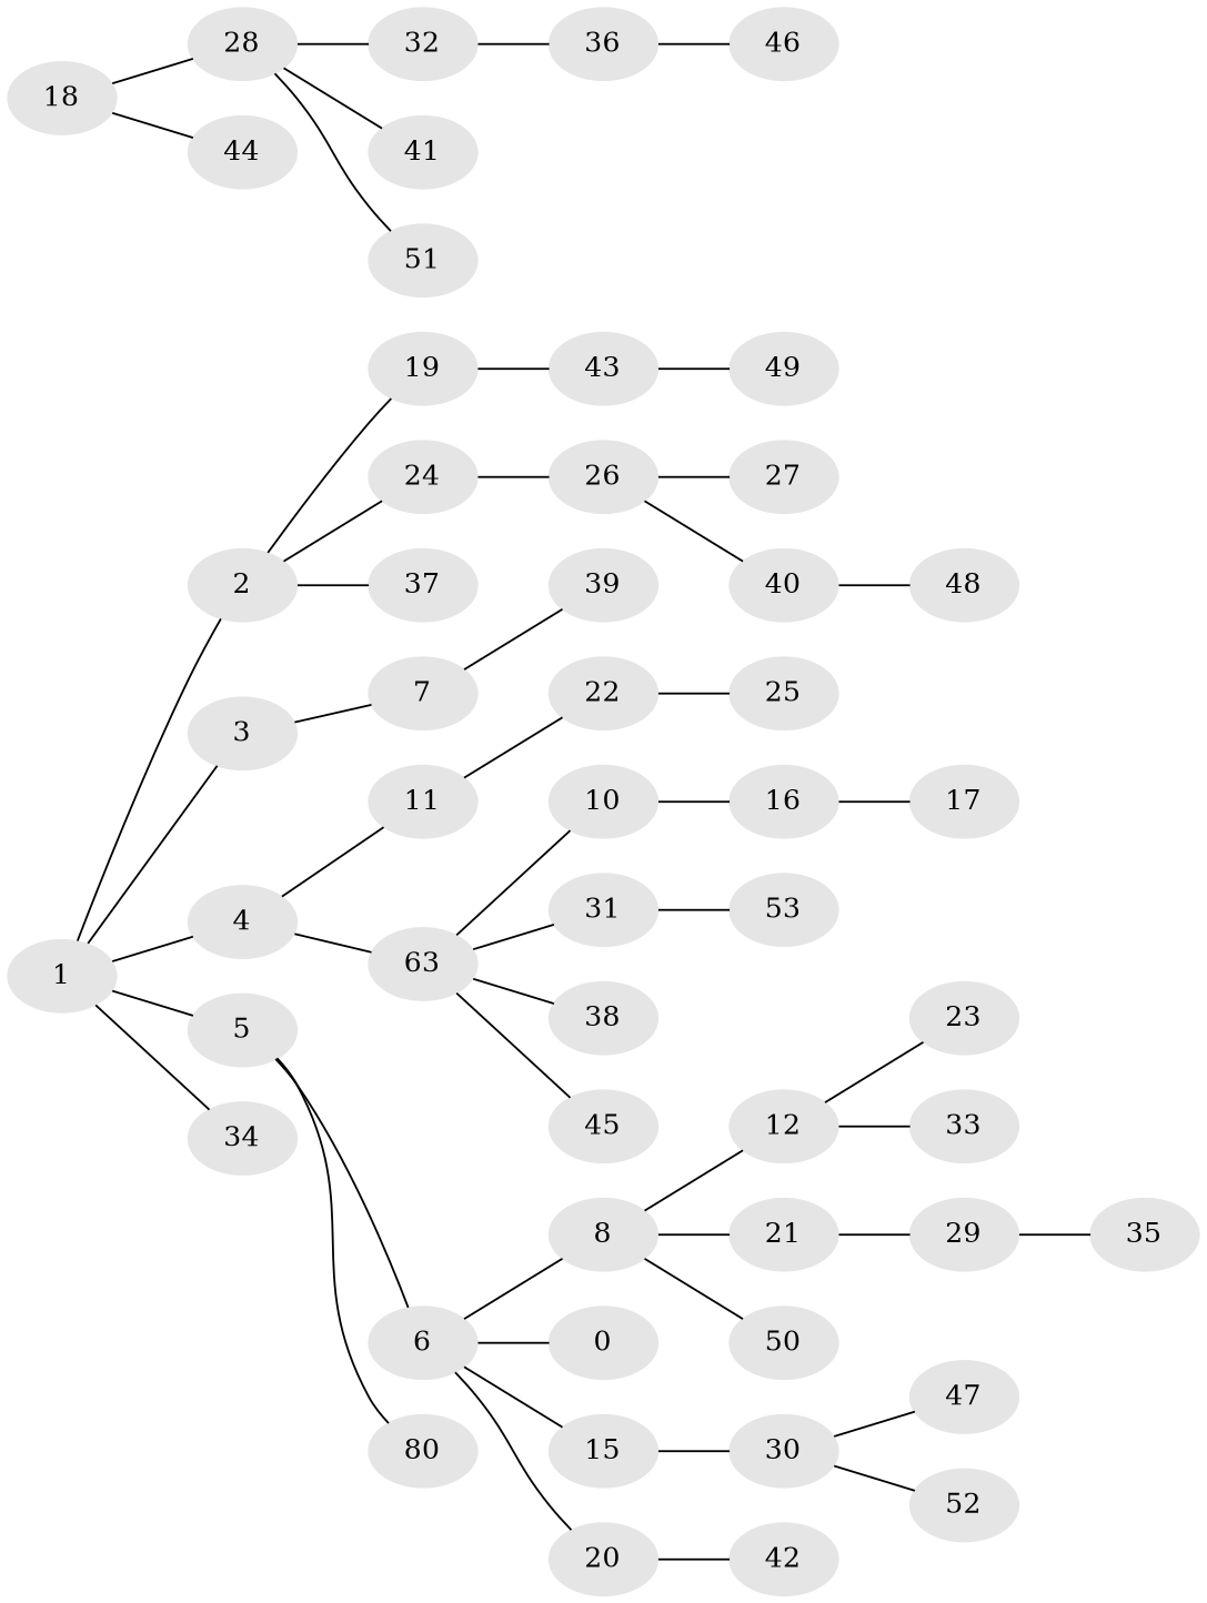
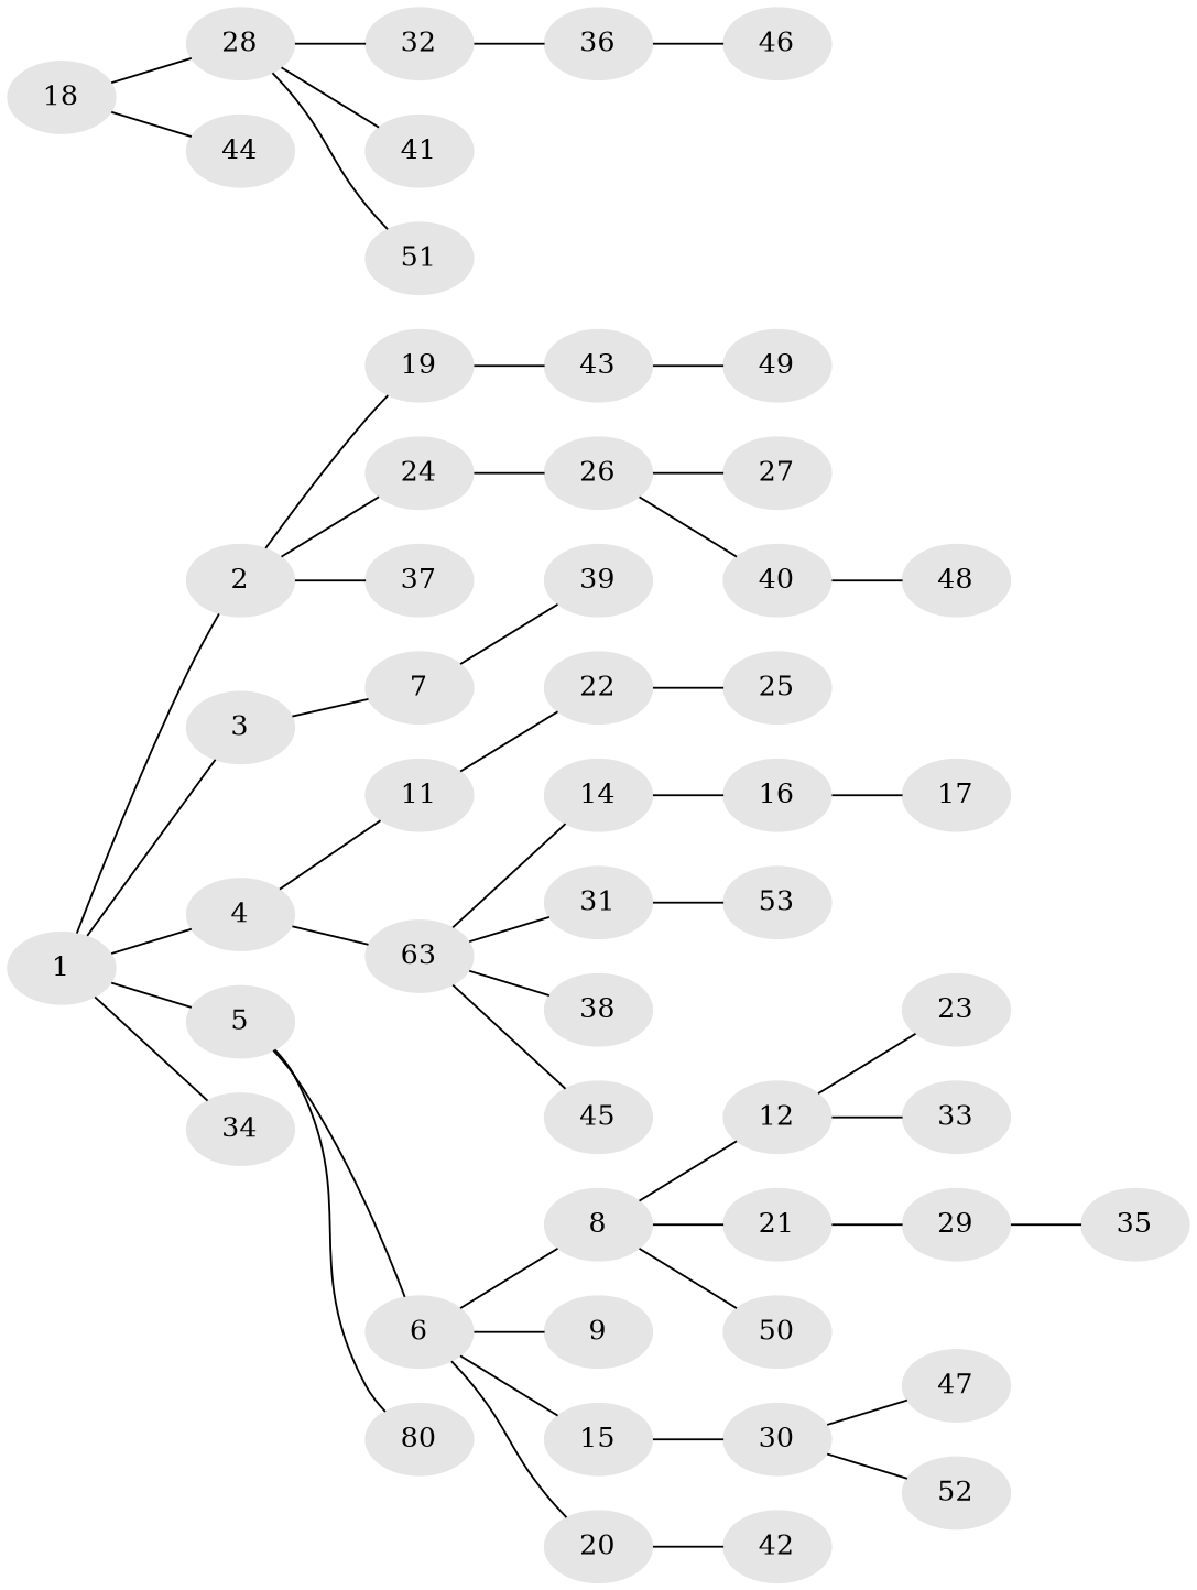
  graph {
    rankdir=LR
    node [color=gray90 style=filled]
    edge [weight=1.0]
    1
    2
    3
    4
    5
    34
    19
    24
    37
    7
    11
    n12 [label=63]
    6
    n14 [label=80]
    43
    26
    39
    22
-   14 [label=10]
+   14
    31
    38
    45
    8
-   9 [label=0]
+   9
    15
    20
    12
    21
    50
    30
    42
    23
    33
    29
    25
    16
    53
    17
    18
    28
    44
    47
    52
    32
    41
    51
    49
    35
    27
    40
    48
    36
    46
    1 -- 2
    1 -- 3
    1 -- 4
    1 -- 5
    1 -- 34 [weight=2.0]
    2 -- 19
    2 -- 24
    2 -- 37 [weight=3.0]
    3 -- 7
    4 -- 11
    4 -- n12
    5 -- 6
    5 -- n14
    19 -- 43 [weight=2.0]
    24 -- 26
    7 -- 39
    11 -- 22
    n12 -- 14
    n12 -- 31
    n12 -- 38
    n12 -- 45 [weight=2.0]
    6 -- 8
    6 -- 9 [weight=3.0]
    6 -- 15
    6 -- 20
    43 -- 49
    26 -- 27
    26 -- 40
    22 -- 25
    14 -- 16
    31 -- 53
    8 -- 12
    8 -- 21
    8 -- 50
    15 -- 30
    20 -- 42 [weight=3.0]
    12 -- 23
    12 -- 33
    21 -- 29
    30 -- 47
    30 -- 52
    29 -- 35 [weight=2.0]
    16 -- 17
    18 -- 28
    18 -- 44
    28 -- 32 [weight=4.0]
    28 -- 41
    28 -- 51
    32 -- 36
    40 -- 48
    36 -- 46
  }
